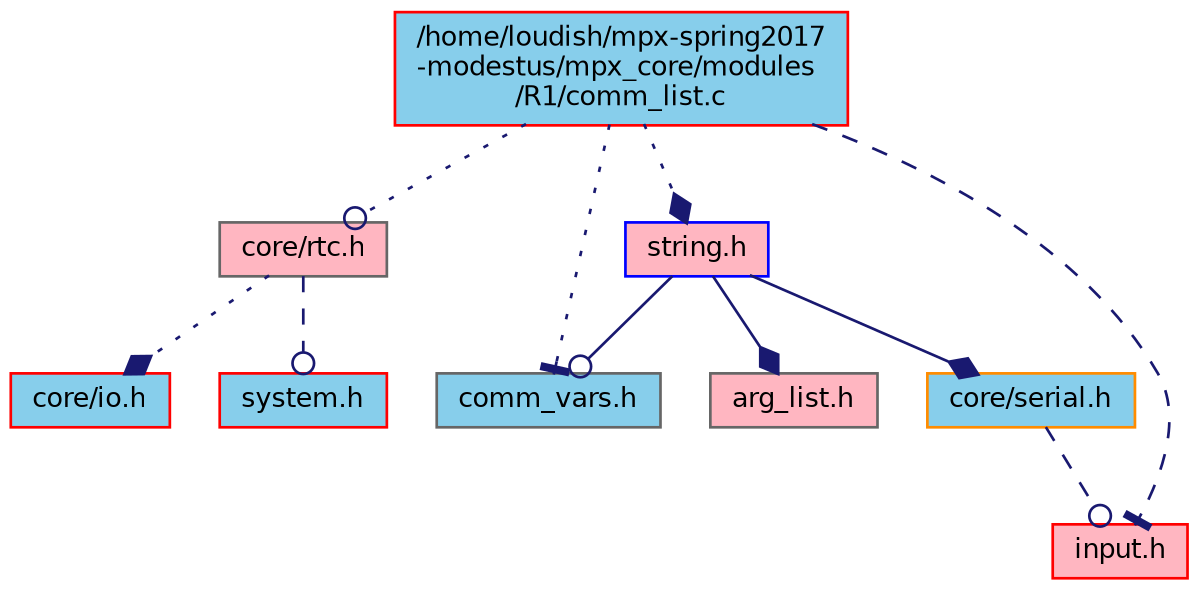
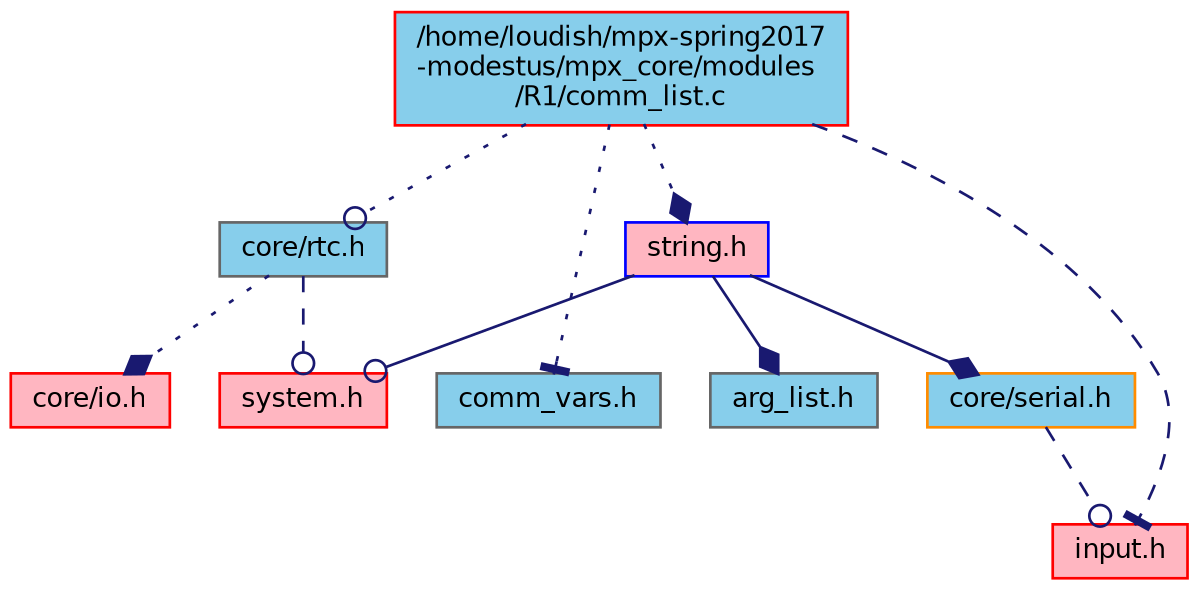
  digraph {
    node [color=red fillcolor=lightpink fontname=Helvetica fontsize=10 shape=record style=filled]
    edge [arrowhead=odot color=midnightblue fontname=Helvetica fontsize=10 labelfontname=Helvetica labelfontsize=10 style=dotted]
    n1 [fillcolor=skyblue fontcolor=black height=0.2 label="/home/loudish/mpx-spring2017\l-modestus/mpx_core/modules\l/R1/comm_list.c" width=0.4]
    n2 [color=gray40 fillcolor=skyblue height=0.2 label="comm_vars.h" width=0.4]
-   n3 [color=gray40 height=0.2 label="core/rtc.h" width=0.4]
+   n3 [color=gray40 fillcolor=skyblue height=0.2 label="core/rtc.h" width=0.4]
    n4 [color=blue height=0.2 label="string.h" width=0.4]
    n5 [height=0.2 label="input.h" width=0.4]
-   n6 [fillcolor=skyblue height=0.2 label="core/io.h" width=0.4]
-   n7 [fillcolor=skyblue height=0.2 label="system.h" width=0.4]
-   n8 [color=gray40 height=0.2 label="arg_list.h" width=0.4]
+   n6 [height=0.2 label="core/io.h" width=0.4]
+   n7 [height=0.2 label="system.h" width=0.4]
+   n8 [color=gray40 fillcolor=skyblue height=0.2 label="arg_list.h" width=0.4]
    n9 [color=darkorange fillcolor=skyblue height=0.2 label="core/serial.h" width=0.4]
    n1 -> n2 [arrowhead=tee]
    n1 -> n3
    n1 -> n4 [arrowhead=diamond]
    n1 -> n5 [arrowhead=tee style=dashed]
    n3 -> n6 [arrowhead=diamond]
    n3 -> n7 [style=dashed]
-   n4 -> n2 [style=solid]
+   n4 -> n7 [style=solid]
    n4 -> n8 [arrowhead=diamond style=solid]
    n4 -> n9 [arrowhead=diamond style=solid]
    n9 -> n5 [style=dashed]
  }
